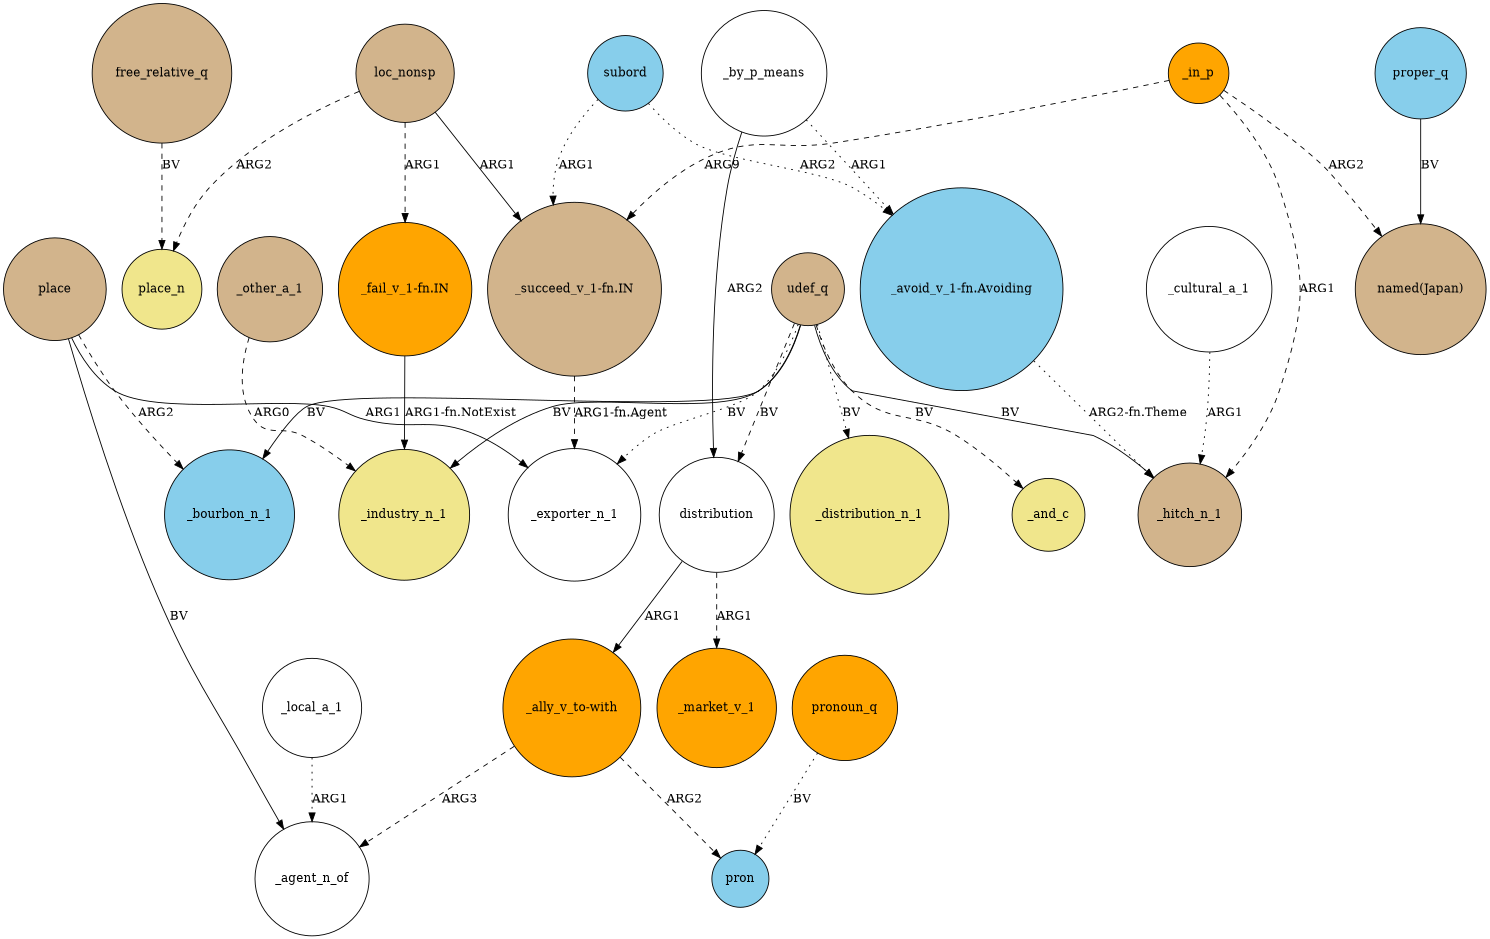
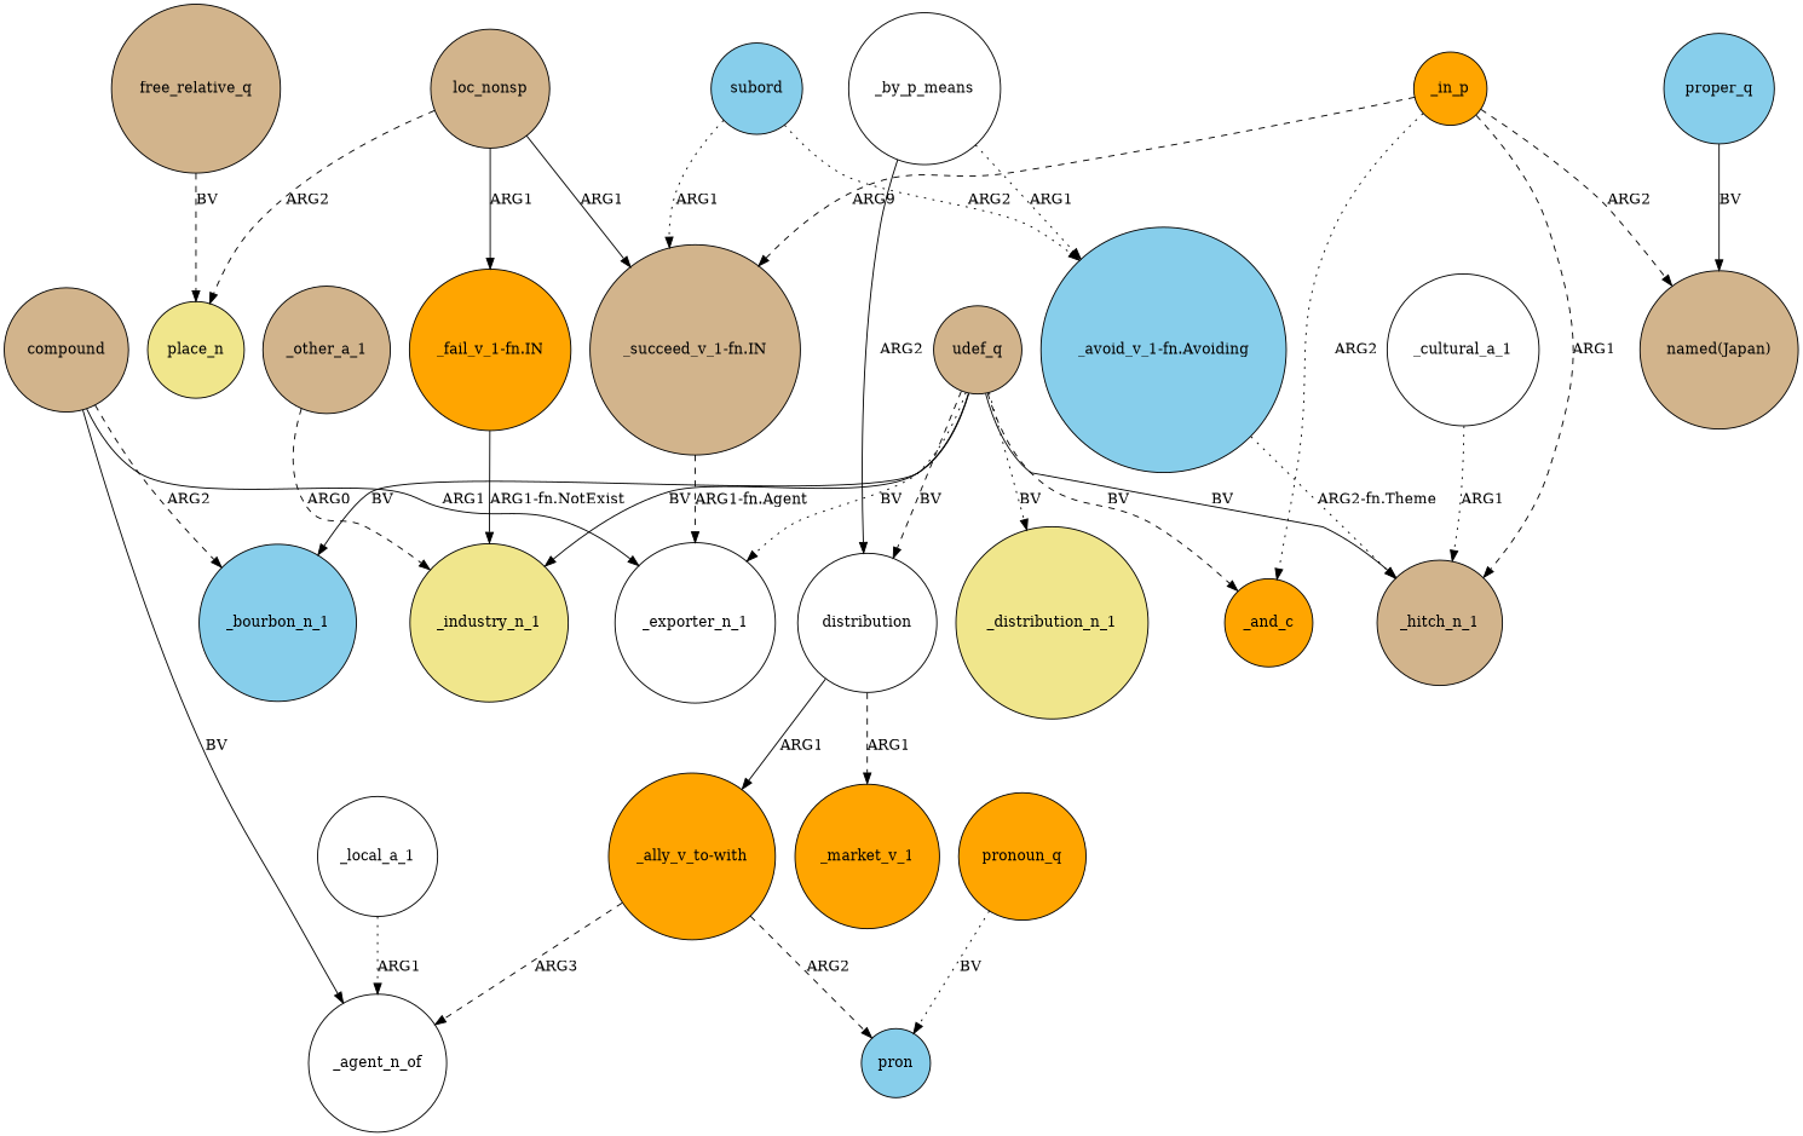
  digraph {
    node [fillcolor=tan shape=circle style=filled]
    edge [style=dashed]
    _by_p_means [fillcolor=white]
    n2 [fillcolor=white label=distribution]
    "_avoid_v_1-fn.Avoiding" [fillcolor=skyblue]
    "_ally_v_to-with" [fillcolor=orange]
    _market_v_1 [fillcolor=orange]
    _hitch_n_1
    _agent_n_of [fillcolor=white]
    pron [fillcolor=skyblue]
    udef_q
    _bourbon_n_1 [fillcolor=skyblue]
    _distribution_n_1 [fillcolor=khaki]
    _exporter_n_1 [fillcolor=white]
    _industry_n_1 [fillcolor=khaki]
-   _and_c [fillcolor=khaki]
+   _and_c [fillcolor=orange]
    "_fail_v_1-fn.IN" [fillcolor=orange]
    loc_nonsp
    "_succeed_v_1-fn.IN"
    place_n [fillcolor=khaki]
    proper_q [fillcolor=skyblue]
    "named(Japan)"
    pronoun_q [fillcolor=orange]
    _cultural_a_1 [fillcolor=white]
    _in_p [fillcolor=orange]
-   compound [label=place]
+   compound
    subord [fillcolor=skyblue]
    _local_a_1 [fillcolor=white]
    free_relative_q
    _other_a_1
    _by_p_means -> n2 [label=ARG2 style=solid]
    _by_p_means -> "_avoid_v_1-fn.Avoiding" [label=ARG1 style=dotted]
    n2 -> "_ally_v_to-with" [label=ARG1 style=solid]
    n2 -> _market_v_1 [label=ARG1]
    "_avoid_v_1-fn.Avoiding" -> _hitch_n_1 [label="ARG2-fn.Theme" style=dotted]
    "_ally_v_to-with" -> _agent_n_of [label=ARG3]
    "_ally_v_to-with" -> pron [label=ARG2]
    udef_q -> n2 [label=BV]
    udef_q -> _hitch_n_1 [label=BV style=solid]
    udef_q -> _bourbon_n_1 [label=BV style=solid]
    udef_q -> _distribution_n_1 [label=BV style=dotted]
    udef_q -> _exporter_n_1 [label=BV style=dotted]
    udef_q -> _industry_n_1 [label=BV style=solid]
    udef_q -> _and_c [label=BV]
    "_fail_v_1-fn.IN" -> _industry_n_1 [label="ARG1-fn.NotExist" style=solid]
-   loc_nonsp -> "_fail_v_1-fn.IN" [label=ARG1]
+   loc_nonsp -> "_fail_v_1-fn.IN" [label=ARG1 style=solid]
    loc_nonsp -> "_succeed_v_1-fn.IN" [label=ARG1 style=solid]
    loc_nonsp -> place_n [label=ARG2]
    "_succeed_v_1-fn.IN" -> _exporter_n_1 [label="ARG1-fn.Agent"]
    proper_q -> "named(Japan)" [label=BV style=solid]
    pronoun_q -> pron [label=BV style=dotted]
    _cultural_a_1 -> _hitch_n_1 [label=ARG1 style=dotted]
    _in_p -> _hitch_n_1 [label=ARG1]
+   _in_p -> _and_c [label=ARG2 style=dotted]
    _in_p -> "_succeed_v_1-fn.IN" [label=ARG9]
    _in_p -> "named(Japan)" [label=ARG2]
    compound -> _agent_n_of [label=BV style=solid]
    compound -> _bourbon_n_1 [label=ARG2]
    compound -> _exporter_n_1 [label=ARG1 style=solid]
    subord -> "_avoid_v_1-fn.Avoiding" [label=ARG2 style=dotted]
    subord -> "_succeed_v_1-fn.IN" [label=ARG1 style=dotted]
    _local_a_1 -> _agent_n_of [label=ARG1 style=dotted]
    free_relative_q -> place_n [label=BV]
    _other_a_1 -> _industry_n_1 [label=ARG0]
  }
